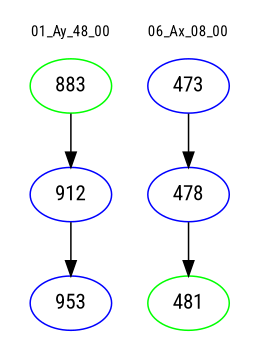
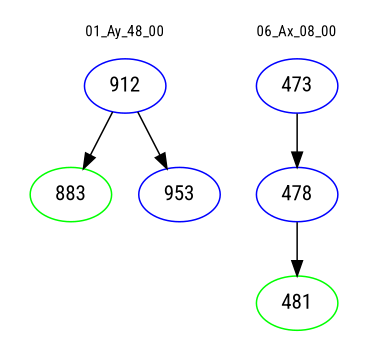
  digraph {
    fontname="Roboto Condensed"
    node [color=blue fontname="Roboto Condensed"]
    edge [color=black fontname="Roboto Condensed"]
    n1 [label=912]
    n2 [color=green label=883]
    n3 [label=953]
    n4 [label=478]
    n5 [label=473]
    n6 [color=green label=481]
    subgraph cluster_1 {
      color=white
      fontsize=10
      label="01_Ay_48_00"
      n1
      n2
      n3
    }
    subgraph cluster_2 {
      color=white
      fontsize=10
      label="06_Ax_08_00"
      n4
      n5
      n6
    }
-   n2 -> n1
+   n1 -> n2
    n1 -> n3
    n4 -> n6
    n5 -> n4
  }
